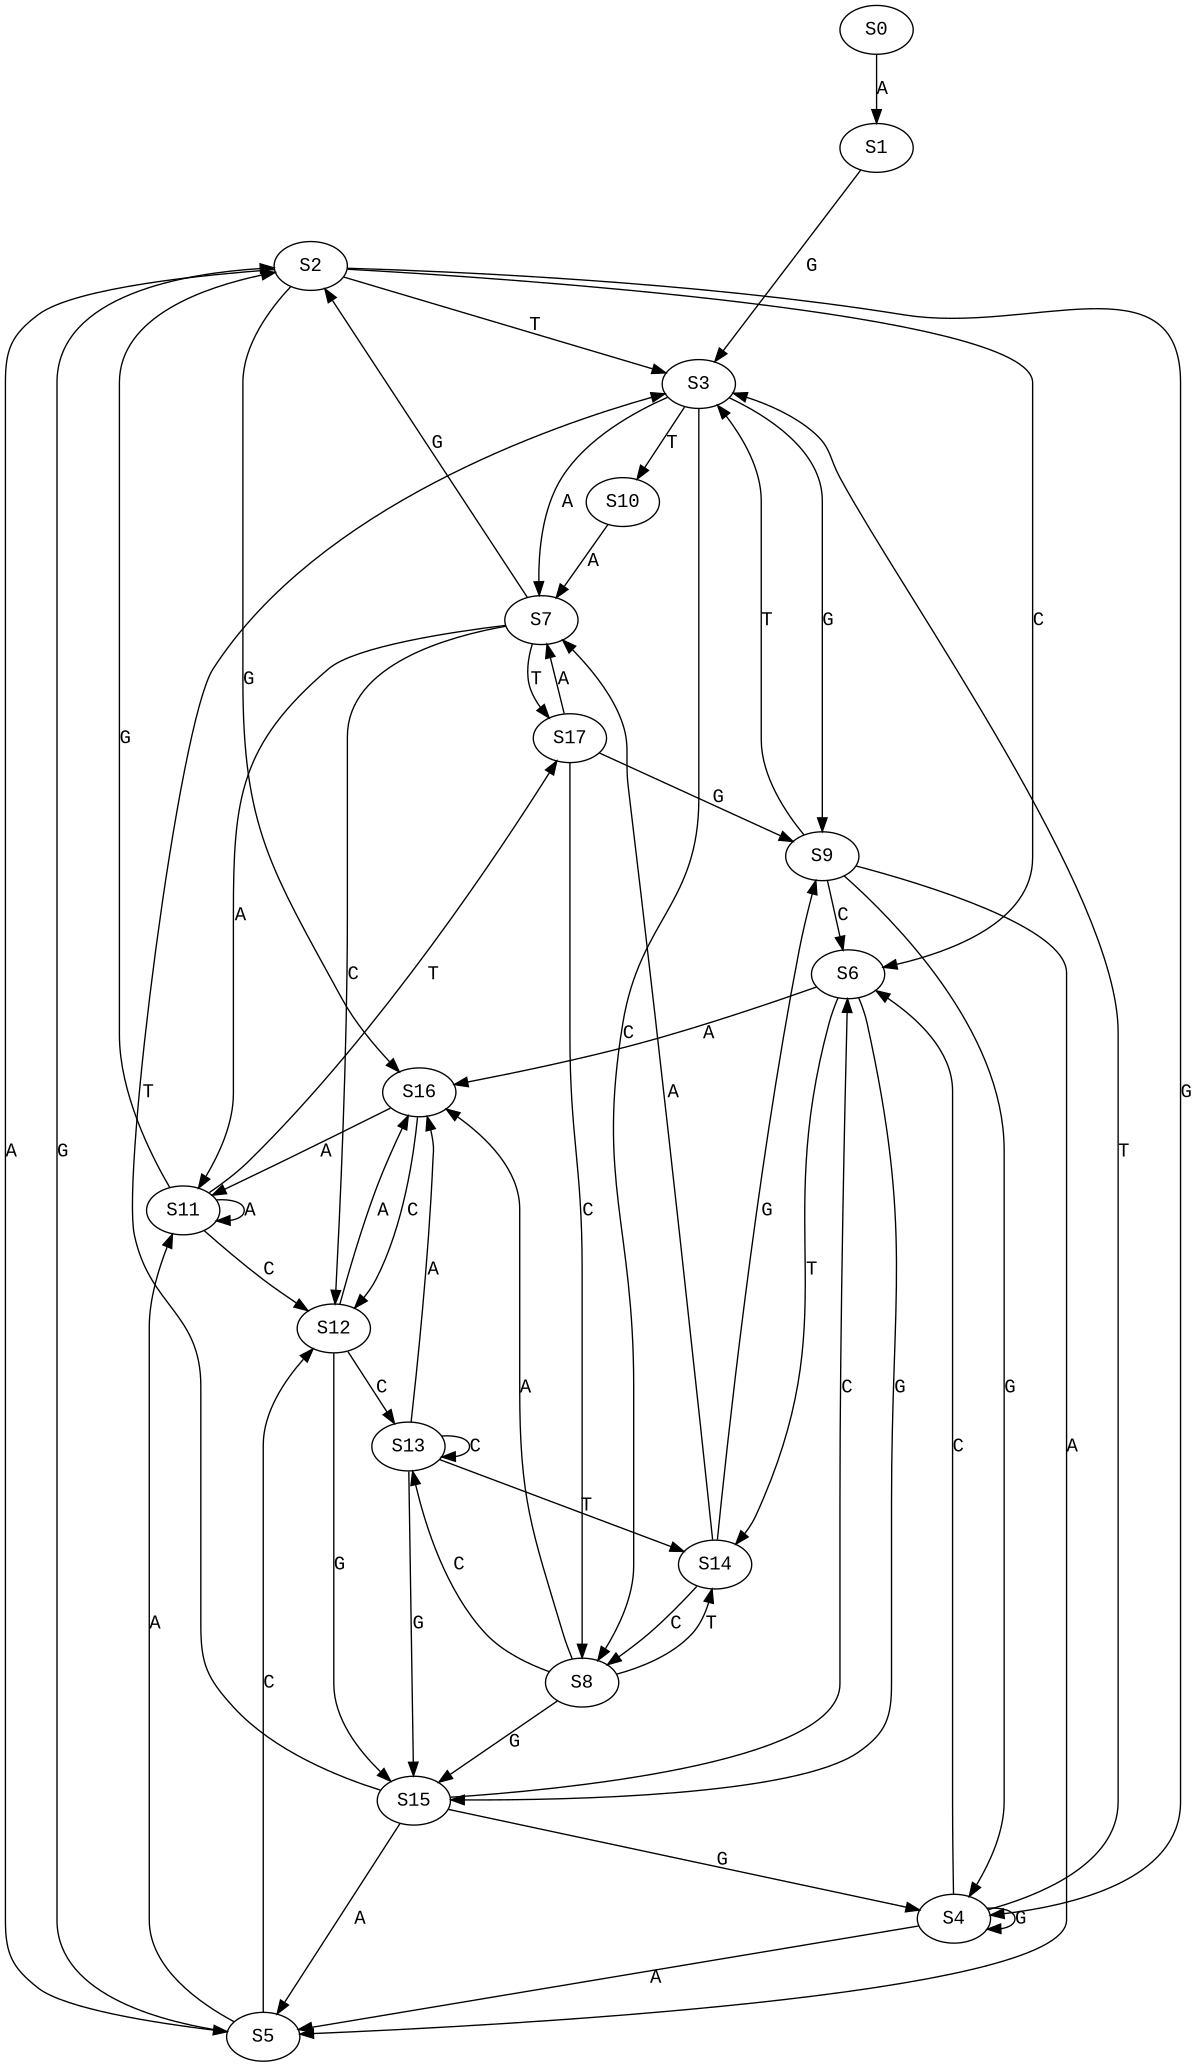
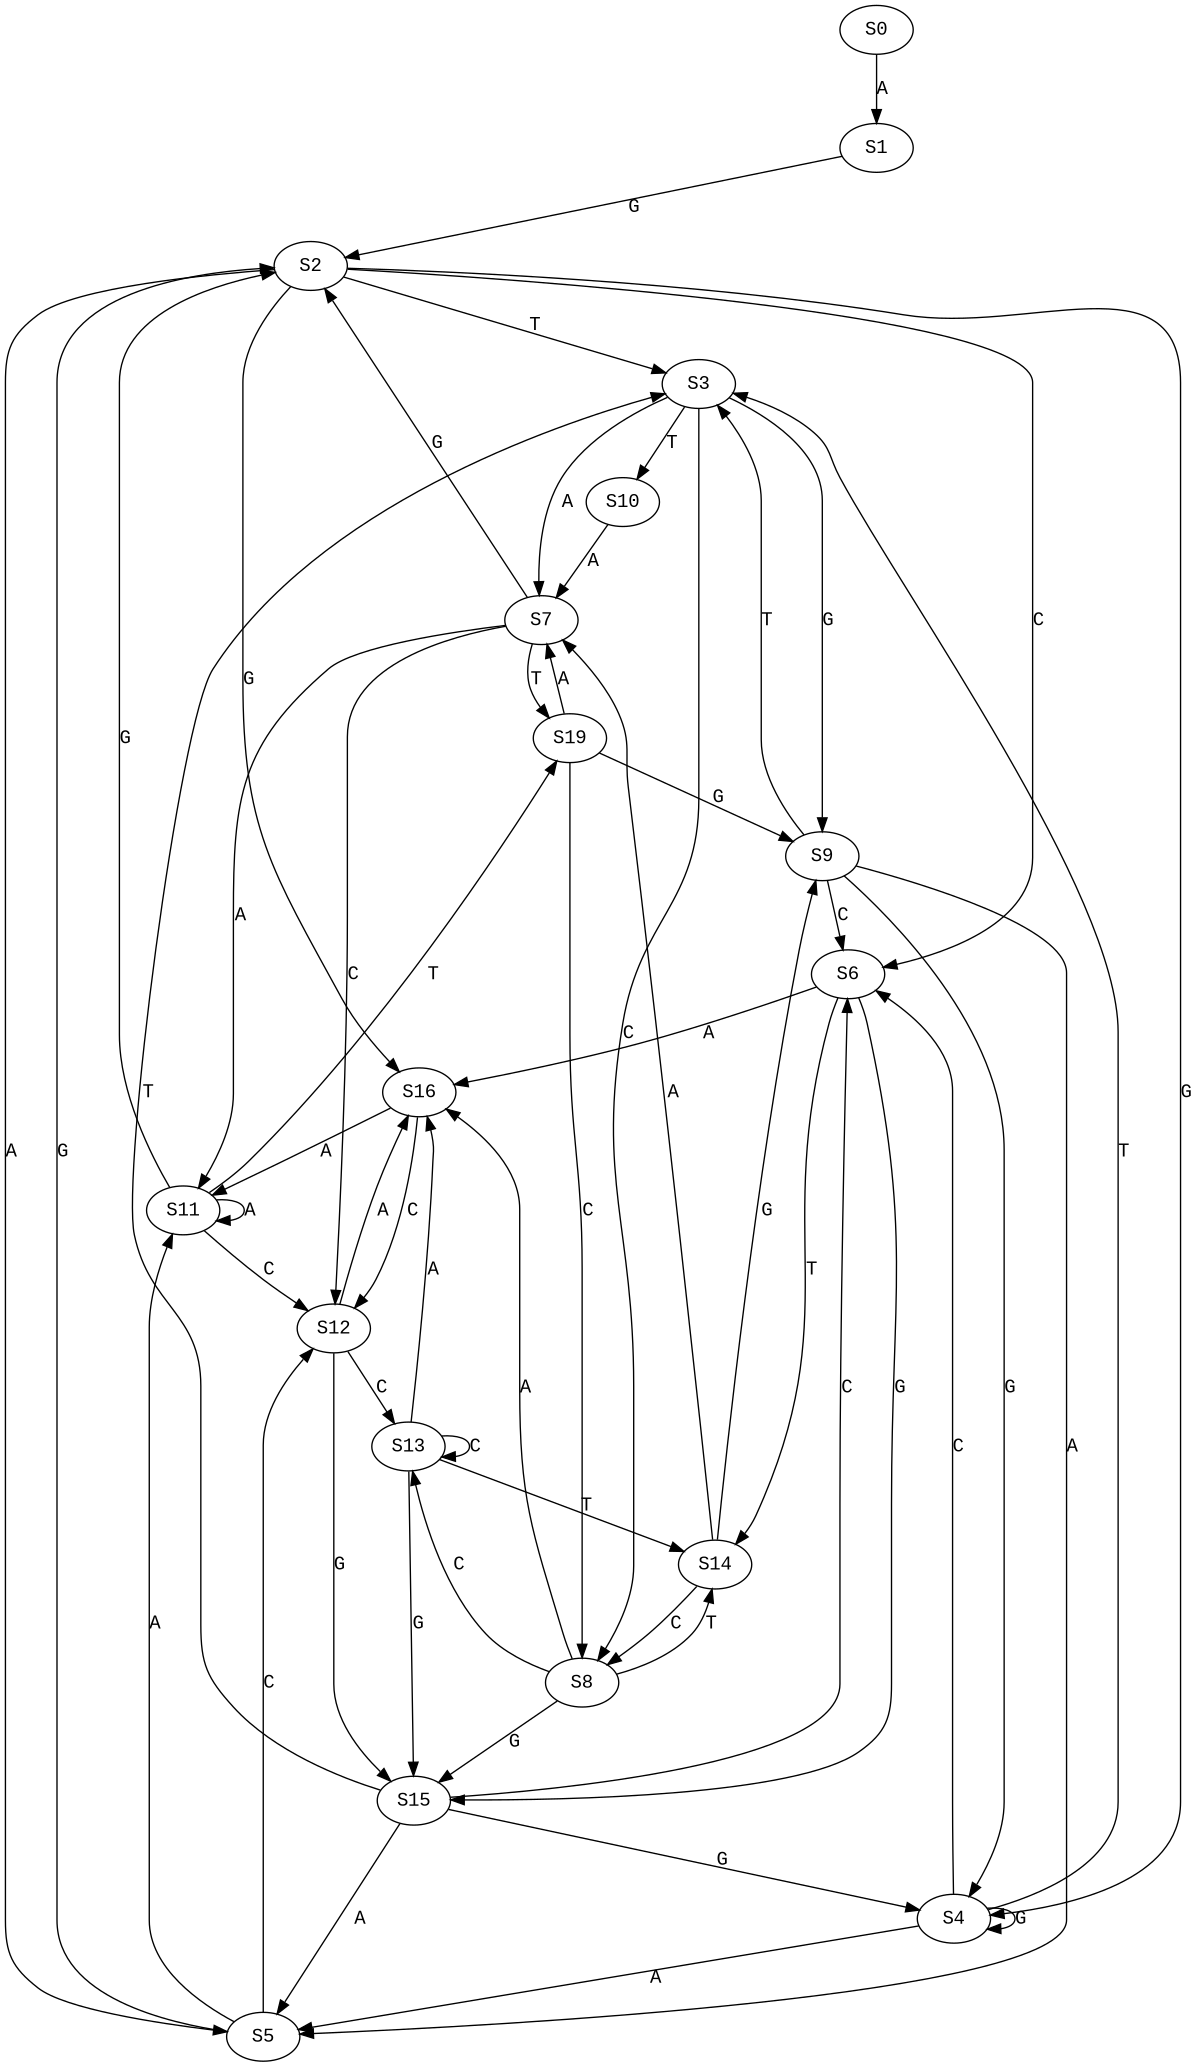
  strict digraph {
    fontname="Liberation Mono"
    node [fontname="Liberation Mono"]
    edge [fontname="Liberation Mono"]
    S0
    S1
    S2
    S3
    S4
    S5
    S6
    S16
    S7
    S8
    S9
    S10
    S11
    S12
    S14
    S15
-   S17
+   S17 [label=S19]
    S13
    S0 -> S1 [label=A]
-   S1 -> S3 [label=G]
+   S1 -> S2 [label=G]
    S2 -> S3 [label=T]
    S2 -> S4 [label=G]
    S2 -> S5 [label=A]
    S2 -> S6 [label=C]
    S2 -> S16 [label=G]
    S3 -> S7 [label=A]
    S3 -> S8 [label=C]
    S3 -> S9 [label=G]
    S3 -> S10 [label=T]
    S4 -> S3 [label=T]
    S4 -> S4 [label=G]
    S4 -> S5 [label=A]
    S4 -> S6 [label=C]
    S5 -> S2 [label=G]
    S5 -> S11 [label=A]
    S5 -> S12 [label=C]
    S6 -> S16 [label=A]
    S6 -> S14 [label=T]
    S6 -> S15 [label=G]
    S16 -> S11 [label=A]
    S16 -> S12 [label=C]
    S7 -> S2 [label=G]
    S7 -> S11 [label=A]
    S7 -> S12 [label=C]
    S7 -> S17 [label=T]
    S8 -> S16 [label=A]
    S8 -> S14 [label=T]
    S8 -> S15 [label=G]
    S8 -> S13 [label=C]
    S9 -> S3 [label=T]
    S9 -> S4 [label=G]
    S9 -> S5 [label=A]
    S9 -> S6 [label=C]
    S10 -> S7 [label=A]
    S11 -> S2 [label=G]
    S11 -> S11 [label=A]
    S11 -> S12 [label=C]
    S11 -> S17 [label=T]
    S12 -> S16 [label=A]
    S12 -> S15 [label=G]
    S12 -> S13 [label=C]
    S14 -> S7 [label=A]
    S14 -> S8 [label=C]
    S14 -> S9 [label=G]
    S15 -> S3 [label=T]
    S15 -> S4 [label=G]
    S15 -> S5 [label=A]
    S15 -> S6 [label=C]
    S17 -> S7 [label=A]
    S17 -> S8 [label=C]
    S17 -> S9 [label=G]
    S13 -> S16 [label=A]
    S13 -> S14 [label=T]
    S13 -> S15 [label=G]
    S13 -> S13 [label=C]
  }
